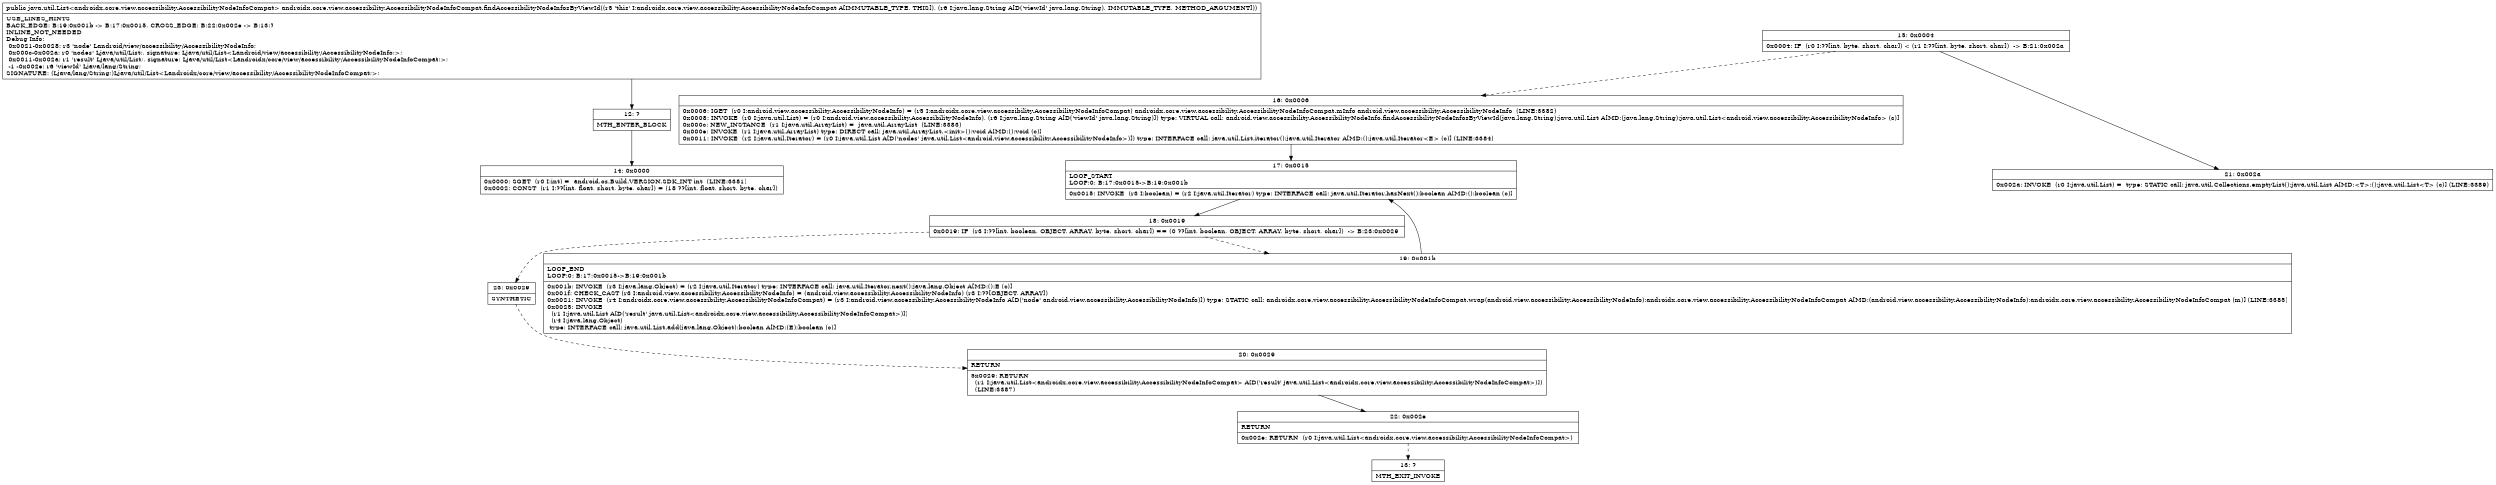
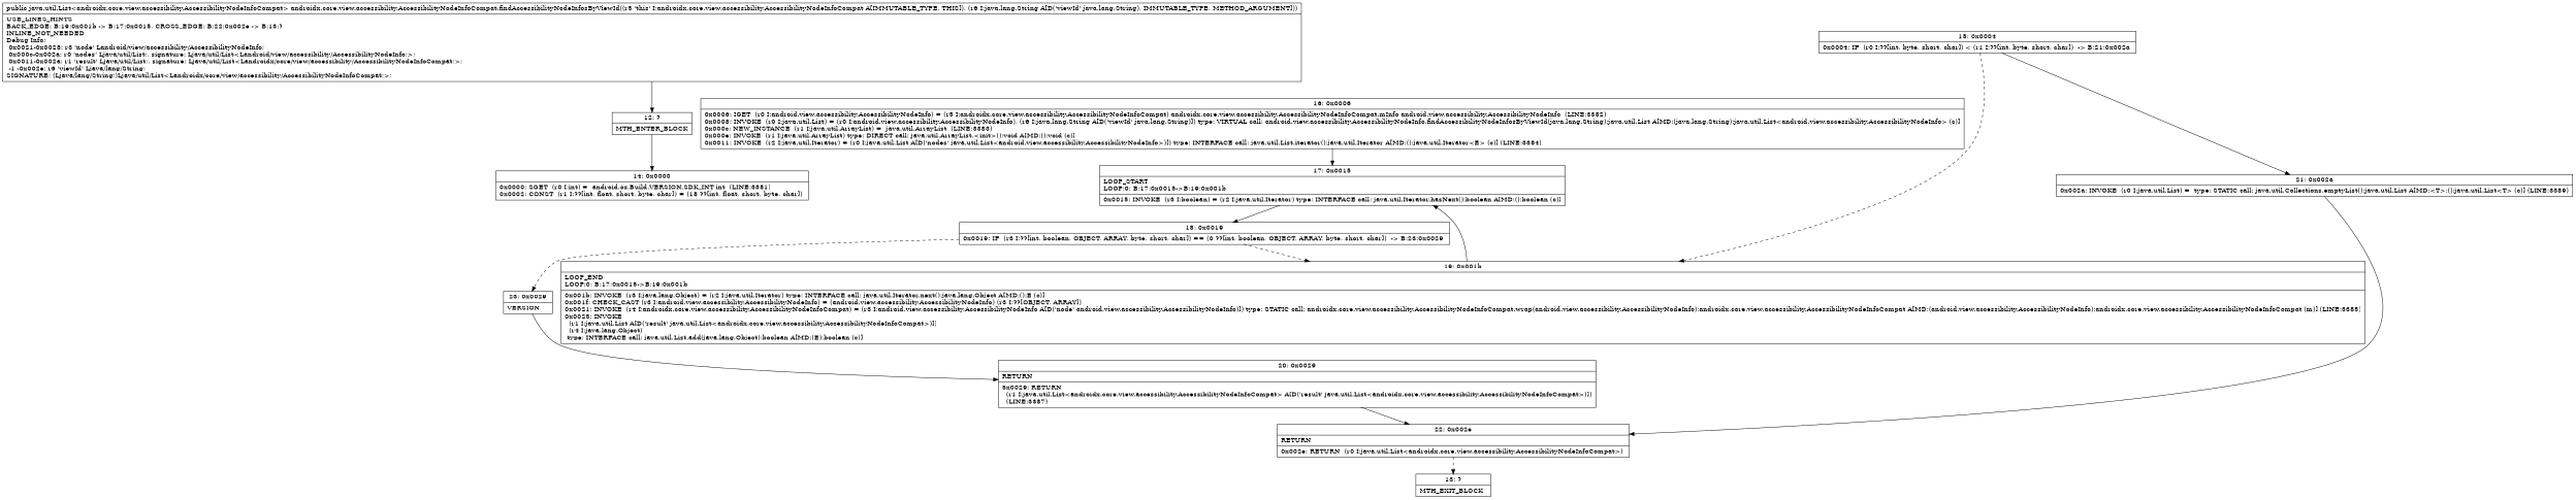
  digraph {
    node [shape=record]
    n1 [label="{12\:\ ?|MTH_ENTER_BLOCK\l}"]
    n2 [label="{14\:\ 0x0000|0x0000: SGET  (r0 I:int) =  android.os.Build.VERSION.SDK_INT int  (LINE:3381)\l0x0002: CONST  (r1 I:??[int, float, short, byte, char]) = (18 ??[int, float, short, byte, char]) \l}"]
    n3 [label="{15\:\ 0x0004|0x0004: IF  (r0 I:??[int, byte, short, char]) \< (r1 I:??[int, byte, short, char])  \-\> B:21:0x002a \l}"]
    n4 [label="{16\:\ 0x0006|0x0006: IGET  (r0 I:android.view.accessibility.AccessibilityNodeInfo) = (r5 I:androidx.core.view.accessibility.AccessibilityNodeInfoCompat) androidx.core.view.accessibility.AccessibilityNodeInfoCompat.mInfo android.view.accessibility.AccessibilityNodeInfo  (LINE:3382)\l0x0008: INVOKE  (r0 I:java.util.List) = (r0 I:android.view.accessibility.AccessibilityNodeInfo), (r6 I:java.lang.String A[D('viewId' java.lang.String)]) type: VIRTUAL call: android.view.accessibility.AccessibilityNodeInfo.findAccessibilityNodeInfosByViewId(java.lang.String):java.util.List A[MD:(java.lang.String):java.util.List\<android.view.accessibility.AccessibilityNodeInfo\> (c)]\l0x000c: NEW_INSTANCE  (r1 I:java.util.ArrayList) =  java.util.ArrayList  (LINE:3383)\l0x000e: INVOKE  (r1 I:java.util.ArrayList) type: DIRECT call: java.util.ArrayList.\<init\>():void A[MD:():void (c)]\l0x0011: INVOKE  (r2 I:java.util.Iterator) = (r0 I:java.util.List A[D('nodes' java.util.List\<android.view.accessibility.AccessibilityNodeInfo\>)]) type: INTERFACE call: java.util.List.iterator():java.util.Iterator A[MD:():java.util.Iterator\<E\> (c)] (LINE:3384)\l}"]
    n5 [label="{21\:\ 0x002a|0x002a: INVOKE  (r0 I:java.util.List) =  type: STATIC call: java.util.Collections.emptyList():java.util.List A[MD:\<T\>:():java.util.List\<T\> (c)] (LINE:3389)\l}"]
    n6 [label="{17\:\ 0x0015|LOOP_START\lLOOP:0: B:17:0x0015\-\>B:19:0x001b\l|0x0015: INVOKE  (r3 I:boolean) = (r2 I:java.util.Iterator) type: INTERFACE call: java.util.Iterator.hasNext():boolean A[MD:():boolean (c)]\l}"]
    n7 [label="{22\:\ 0x002e|RETURN\l|0x002e: RETURN  (r0 I:java.util.List\<androidx.core.view.accessibility.AccessibilityNodeInfoCompat\>) \l}"]
    n8 [label="{18\:\ 0x0019|0x0019: IF  (r3 I:??[int, boolean, OBJECT, ARRAY, byte, short, char]) == (0 ??[int, boolean, OBJECT, ARRAY, byte, short, char])  \-\> B:23:0x0029 \l}"]
    n9 [label="{19\:\ 0x001b|LOOP_END\lLOOP:0: B:17:0x0015\-\>B:19:0x001b\l|0x001b: INVOKE  (r3 I:java.lang.Object) = (r2 I:java.util.Iterator) type: INTERFACE call: java.util.Iterator.next():java.lang.Object A[MD:():E (c)]\l0x001f: CHECK_CAST (r3 I:android.view.accessibility.AccessibilityNodeInfo) = (android.view.accessibility.AccessibilityNodeInfo) (r3 I:??[OBJECT, ARRAY]) \l0x0021: INVOKE  (r4 I:androidx.core.view.accessibility.AccessibilityNodeInfoCompat) = (r3 I:android.view.accessibility.AccessibilityNodeInfo A[D('node' android.view.accessibility.AccessibilityNodeInfo)]) type: STATIC call: androidx.core.view.accessibility.AccessibilityNodeInfoCompat.wrap(android.view.accessibility.AccessibilityNodeInfo):androidx.core.view.accessibility.AccessibilityNodeInfoCompat A[MD:(android.view.accessibility.AccessibilityNodeInfo):androidx.core.view.accessibility.AccessibilityNodeInfoCompat (m)] (LINE:3385)\l0x0025: INVOKE  \l  (r1 I:java.util.List A[D('result' java.util.List\<androidx.core.view.accessibility.AccessibilityNodeInfoCompat\>)])\l  (r4 I:java.lang.Object)\l type: INTERFACE call: java.util.List.add(java.lang.Object):boolean A[MD:(E):boolean (c)]\l}"]
-   n10 [label="{23\:\ 0x0029|SYNTHETIC\l}"]
+   n10 [label="{23\:\ 0x0029|VERSION\l}"]
    n11 [label="{20\:\ 0x0029|RETURN\l|5x0029: RETURN  \l  (r1 I:java.util.List\<androidx.core.view.accessibility.AccessibilityNodeInfoCompat\> A[D('result' java.util.List\<androidx.core.view.accessibility.AccessibilityNodeInfoCompat\>)])\l  (LINE:3387)\l}"]
-   n12 [label="{13\:\ ?|MTH_EXIT_INVOKE\l}"]
+   n12 [label="{13\:\ ?|MTH_EXIT_BLOCK\l}"]
    n13 [label="{public java.util.List\<androidx.core.view.accessibility.AccessibilityNodeInfoCompat\> androidx.core.view.accessibility.AccessibilityNodeInfoCompat.findAccessibilityNodeInfosByViewId((r5 'this' I:androidx.core.view.accessibility.AccessibilityNodeInfoCompat A[IMMUTABLE_TYPE, THIS]), (r6 I:java.lang.String A[D('viewId' java.lang.String), IMMUTABLE_TYPE, METHOD_ARGUMENT]))  | USE_LINES_HINTS\lBACK_EDGE: B:19:0x001b \-\> B:17:0x0015, CROSS_EDGE: B:22:0x002e \-\> B:13:?\lINLINE_NOT_NEEDED\lDebug Info:\l  0x0021\-0x0028: r3 'node' Landroid\/view\/accessibility\/AccessibilityNodeInfo;\l  0x000c\-0x002a: r0 'nodes' Ljava\/util\/List;, signature: Ljava\/util\/List\<Landroid\/view\/accessibility\/AccessibilityNodeInfo;\>;\l  0x0011\-0x002a: r1 'result' Ljava\/util\/List;, signature: Ljava\/util\/List\<Landroidx\/core\/view\/accessibility\/AccessibilityNodeInfoCompat;\>;\l  \-1 \-0x002e: r6 'viewId' Ljava\/lang\/String;\lSIGNATURE: (Ljava\/lang\/String;)Ljava\/util\/List\<Landroidx\/core\/view\/accessibility\/AccessibilityNodeInfoCompat;\>;\l}"]
    n1 -> n2
-   n3 -> n4 [style=dashed]
+   n3 -> n9 [style=dashed]
    n3 -> n5
    n4 -> n6
+   n5 -> n7
    n6 -> n8
    n7 -> n12 [style=dashed]
    n8 -> n9 [style=dashed]
    n8 -> n10 [style=dashed]
    n9 -> n6
-   n10 -> n11 [style=dashed]
+   n10 -> n11
    n11 -> n7
    n13 -> n1
  }
